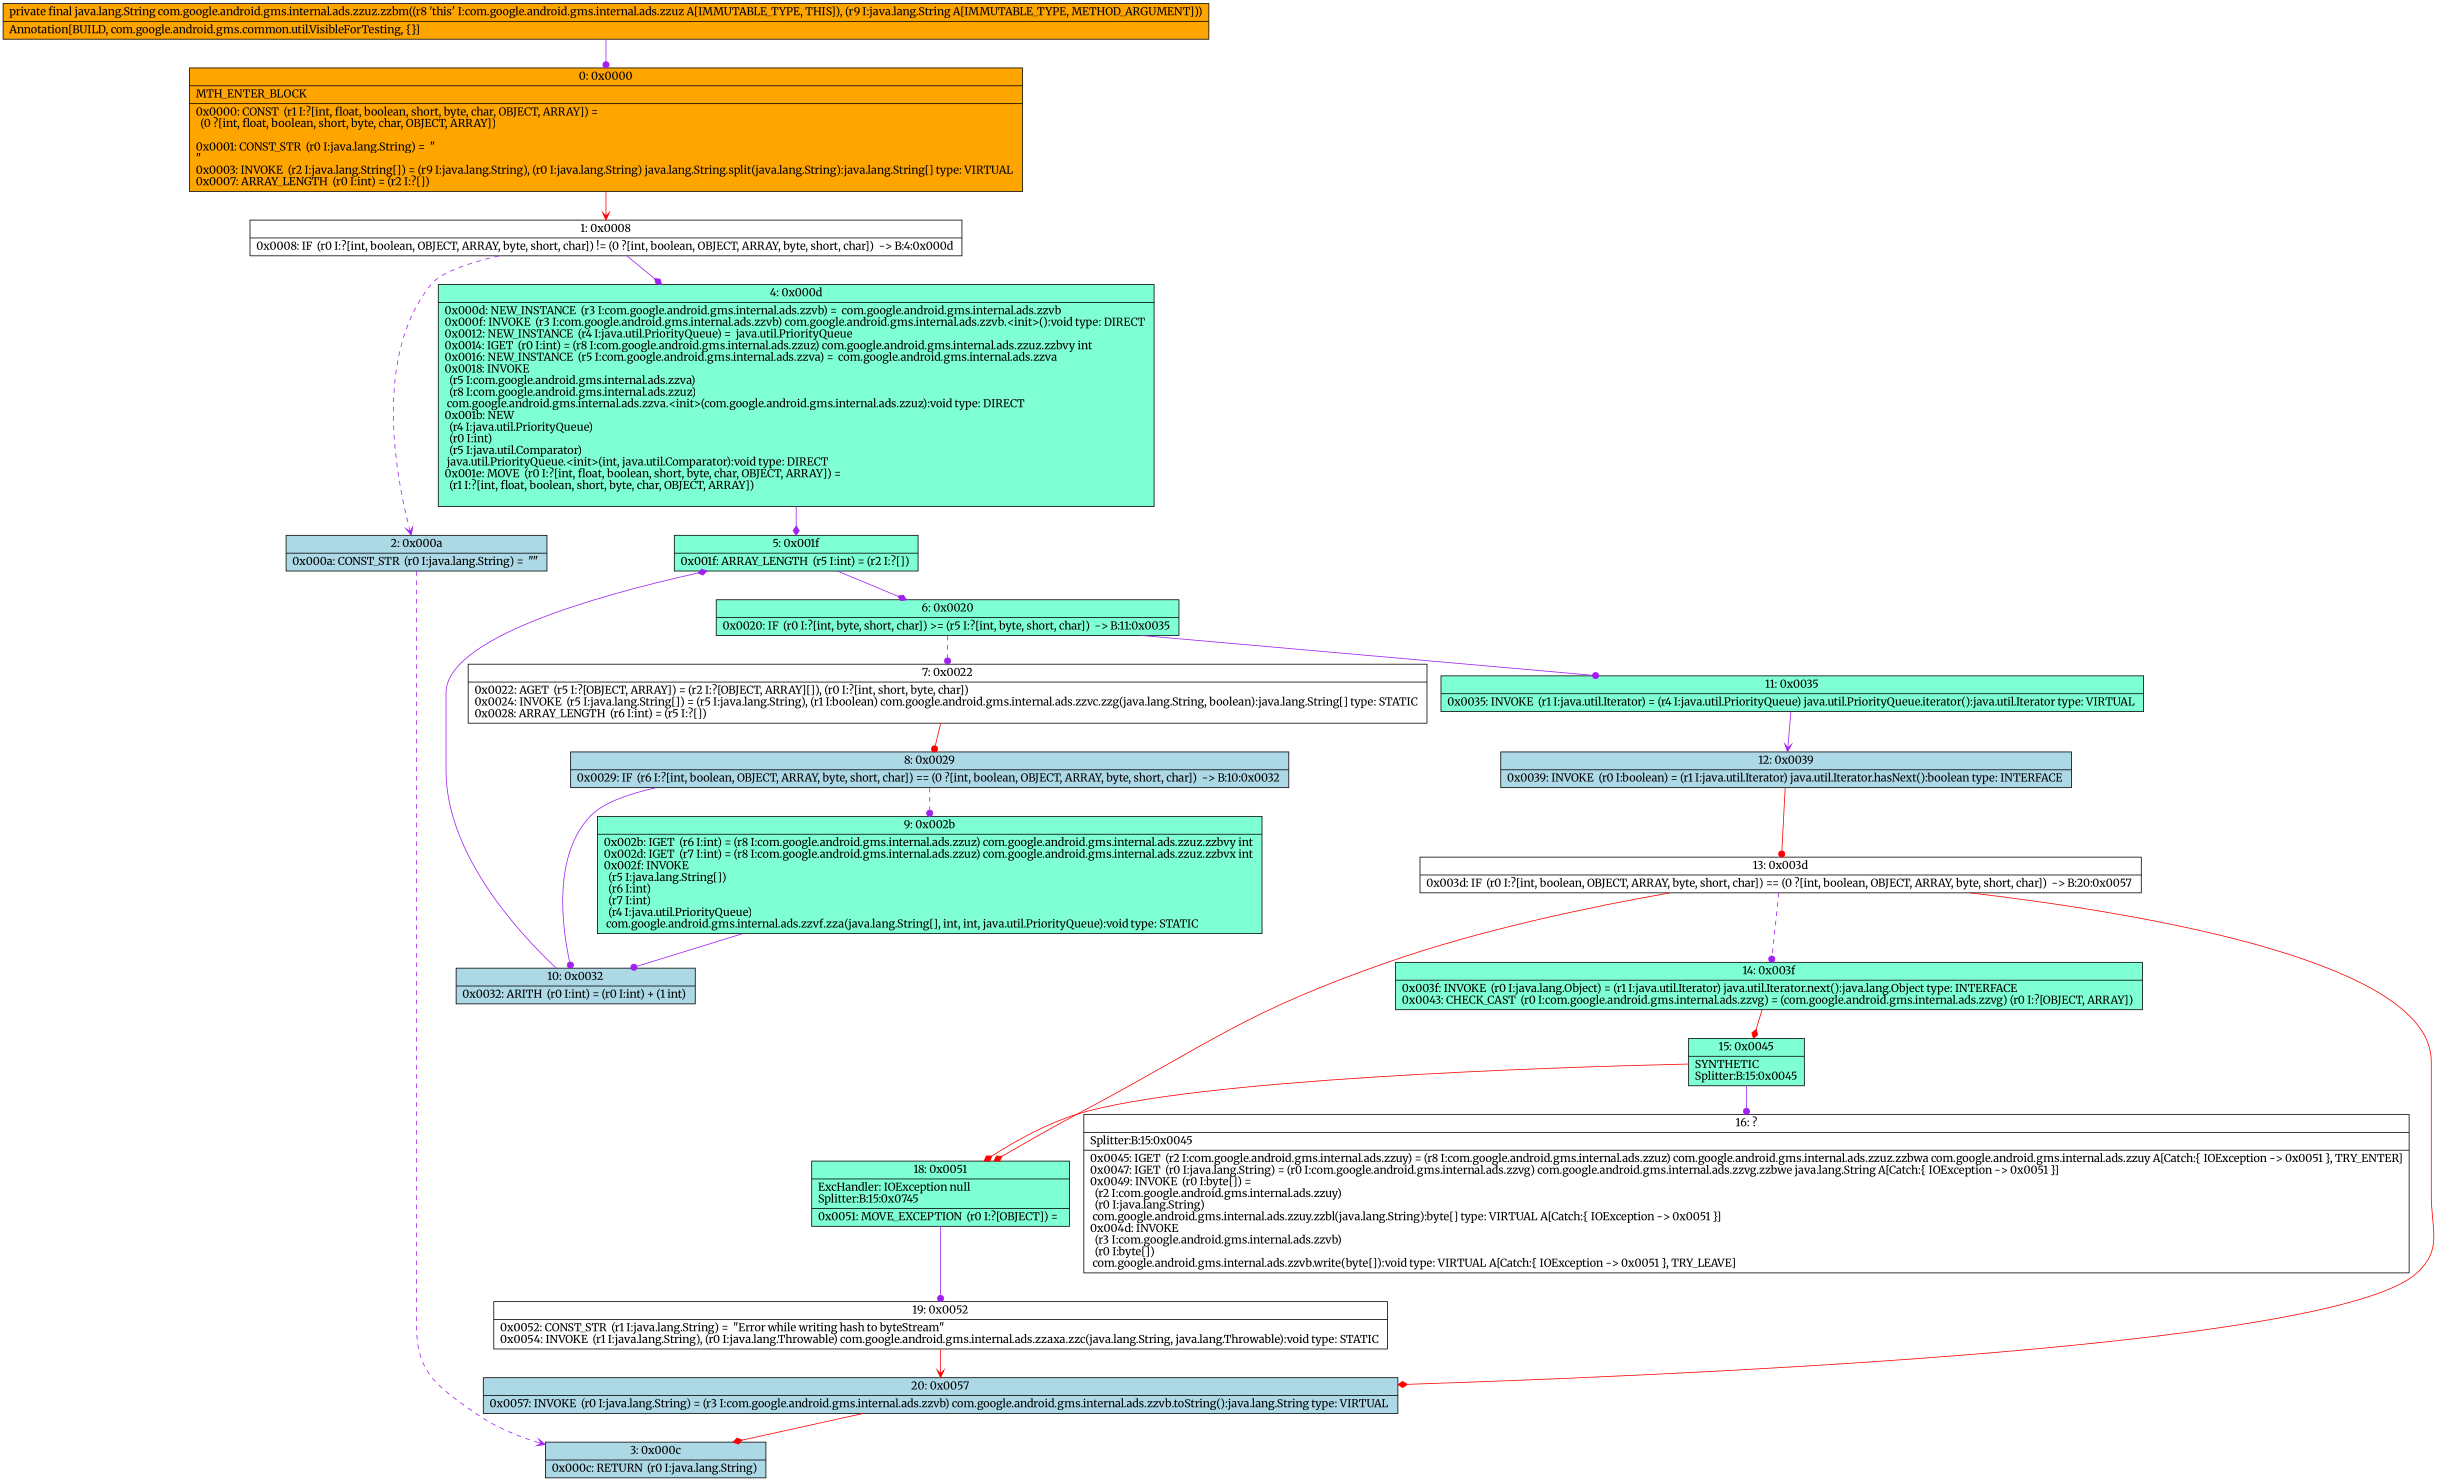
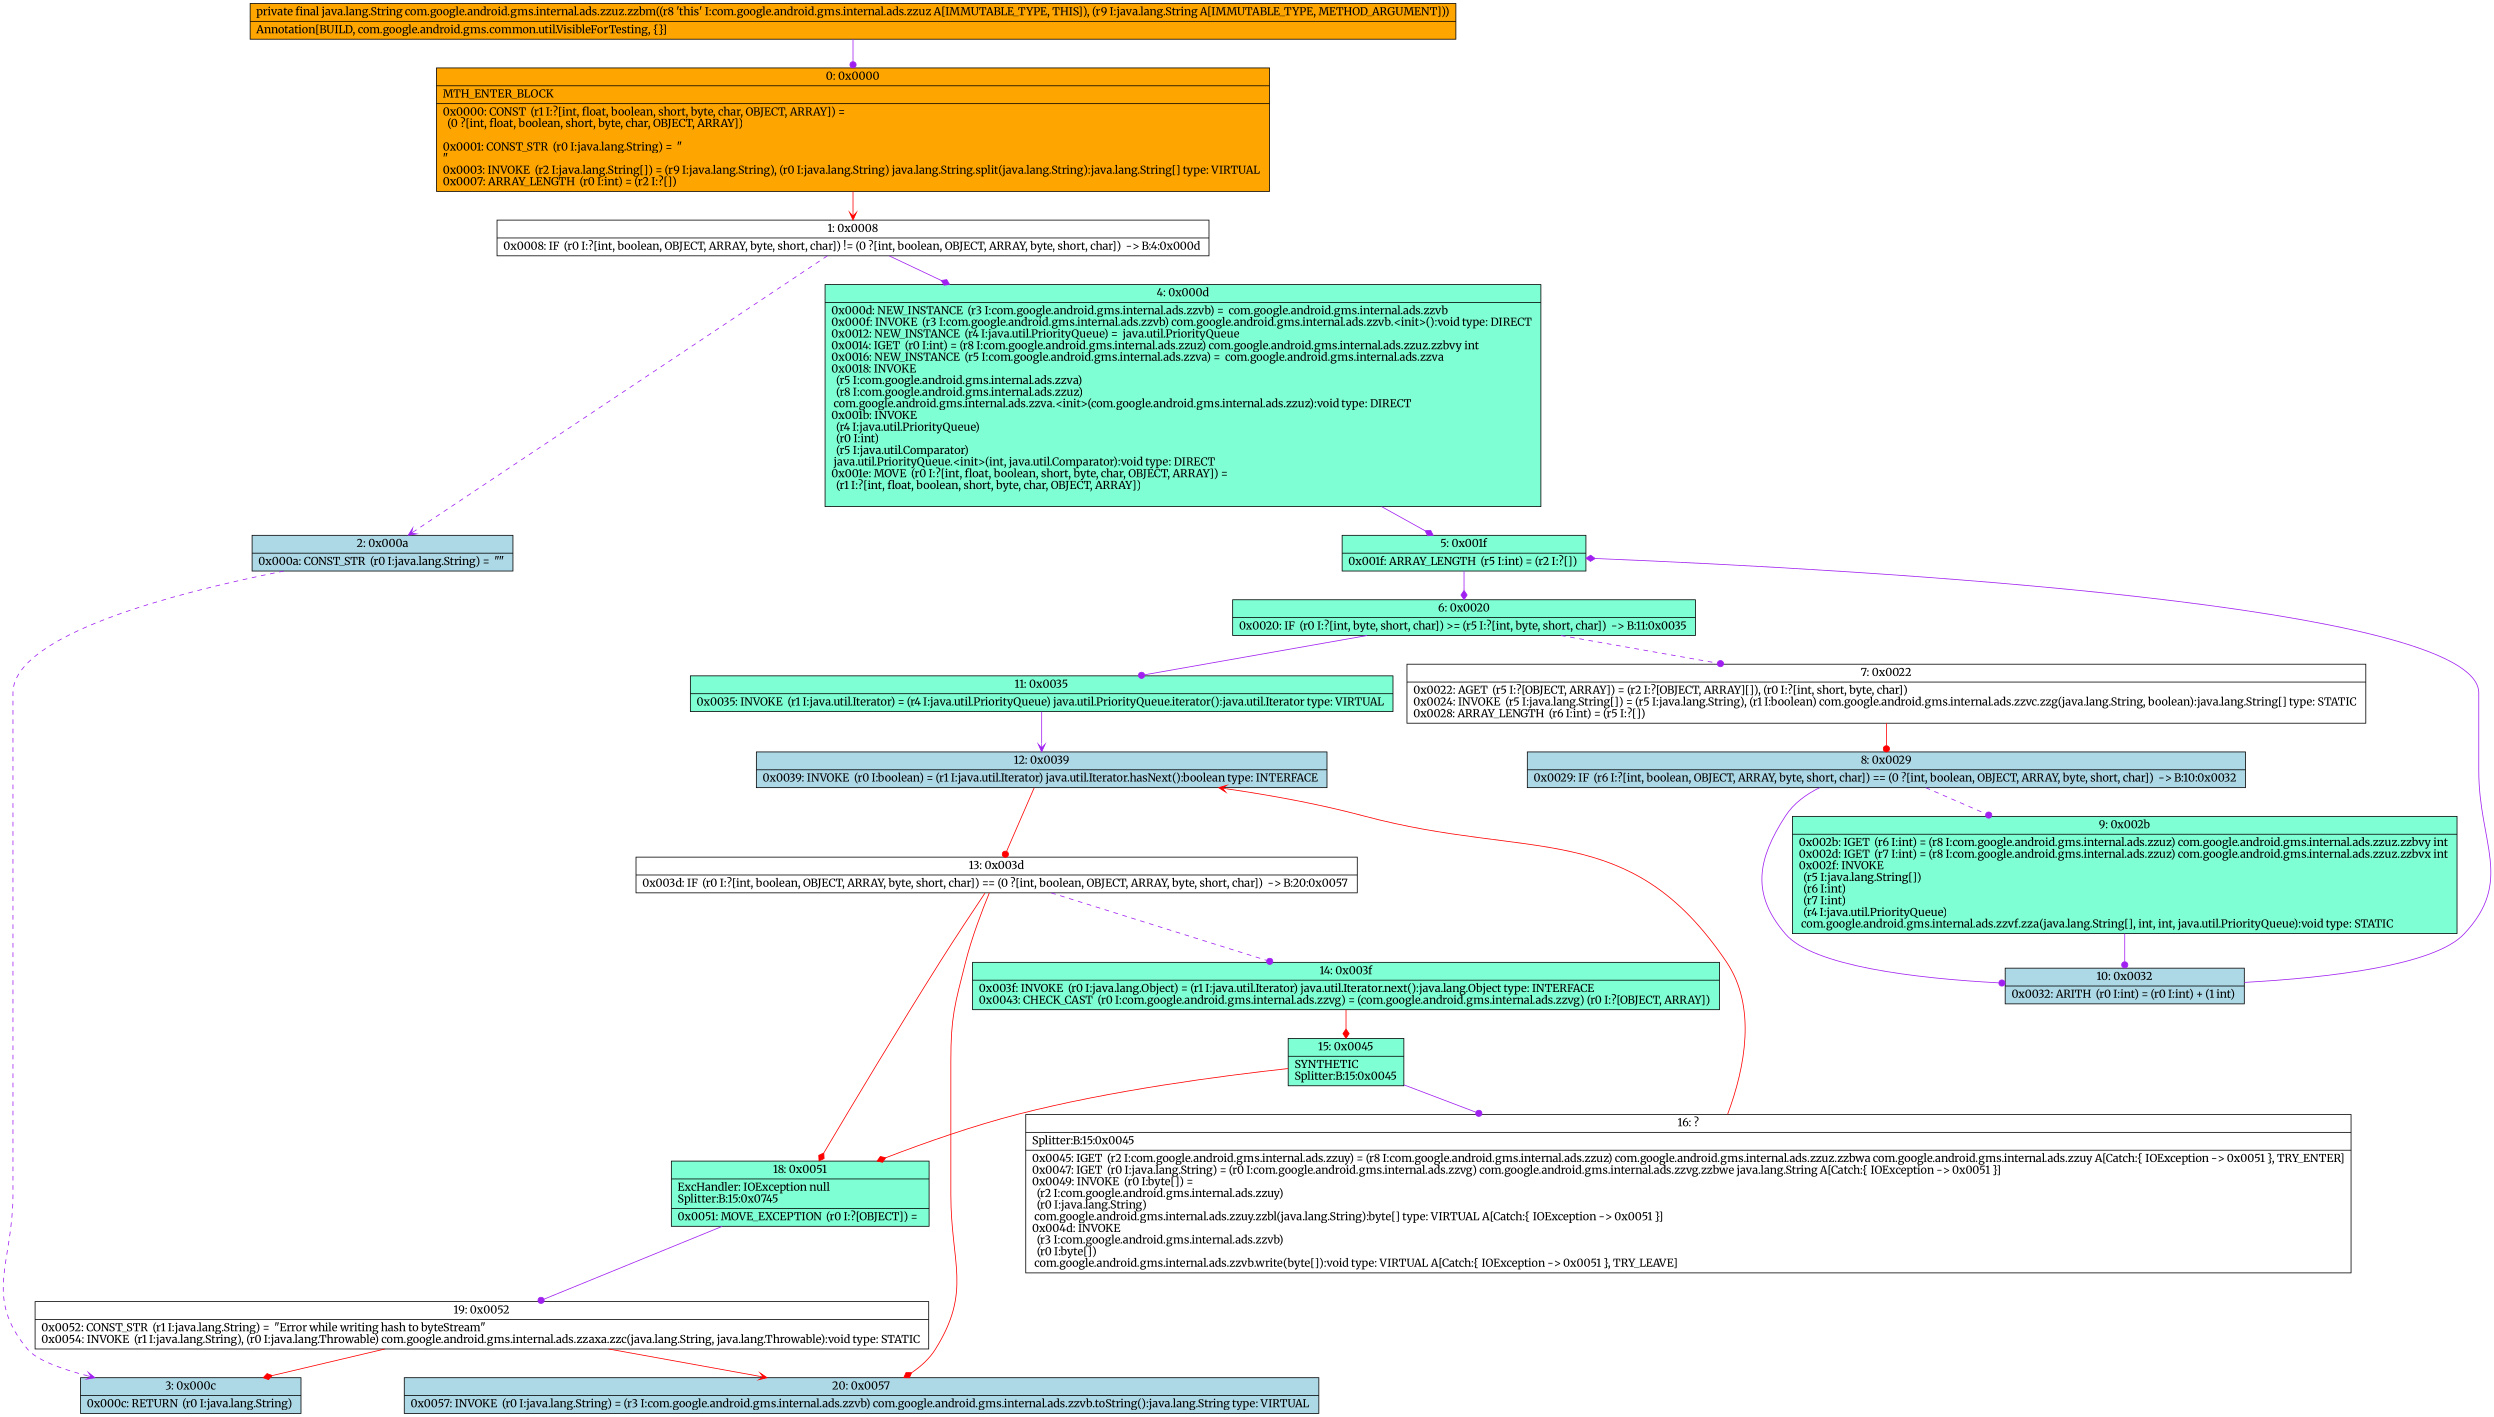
  digraph {
    fontname=Merriweather
    node [fillcolor=aquamarine fontname=Merriweather shape=record style=filled]
    edge [arrowhead=dot color=purple fontname=Merriweather]
    n1 [fillcolor=orange label="{0\:\ 0x0000|MTH_ENTER_BLOCK\l|0x0000: CONST  (r1 I:?[int, float, boolean, short, byte, char, OBJECT, ARRAY]) = \l  (0 ?[int, float, boolean, short, byte, char, OBJECT, ARRAY])\l \l0x0001: CONST_STR  (r0 I:java.lang.String) =  \"\l\" \l0x0003: INVOKE  (r2 I:java.lang.String[]) = (r9 I:java.lang.String), (r0 I:java.lang.String) java.lang.String.split(java.lang.String):java.lang.String[] type: VIRTUAL \l0x0007: ARRAY_LENGTH  (r0 I:int) = (r2 I:?[]) \l}"]
    n2 [fillcolor=white label="{1\:\ 0x0008|0x0008: IF  (r0 I:?[int, boolean, OBJECT, ARRAY, byte, short, char]) != (0 ?[int, boolean, OBJECT, ARRAY, byte, short, char])  \-\> B:4:0x000d \l}"]
    n3 [fillcolor=lightblue label="{2\:\ 0x000a|0x000a: CONST_STR  (r0 I:java.lang.String) =  \"\" \l}"]
-   n4 [label="{4\:\ 0x000d|0x000d: NEW_INSTANCE  (r3 I:com.google.android.gms.internal.ads.zzvb) =  com.google.android.gms.internal.ads.zzvb \l0x000f: INVOKE  (r3 I:com.google.android.gms.internal.ads.zzvb) com.google.android.gms.internal.ads.zzvb.\<init\>():void type: DIRECT \l0x0012: NEW_INSTANCE  (r4 I:java.util.PriorityQueue) =  java.util.PriorityQueue \l0x0014: IGET  (r0 I:int) = (r8 I:com.google.android.gms.internal.ads.zzuz) com.google.android.gms.internal.ads.zzuz.zzbvy int \l0x0016: NEW_INSTANCE  (r5 I:com.google.android.gms.internal.ads.zzva) =  com.google.android.gms.internal.ads.zzva \l0x0018: INVOKE  \l  (r5 I:com.google.android.gms.internal.ads.zzva)\l  (r8 I:com.google.android.gms.internal.ads.zzuz)\l com.google.android.gms.internal.ads.zzva.\<init\>(com.google.android.gms.internal.ads.zzuz):void type: DIRECT \l0x001b: NEW  \l  (r4 I:java.util.PriorityQueue)\l  (r0 I:int)\l  (r5 I:java.util.Comparator)\l java.util.PriorityQueue.\<init\>(int, java.util.Comparator):void type: DIRECT \l0x001e: MOVE  (r0 I:?[int, float, boolean, short, byte, char, OBJECT, ARRAY]) = \l  (r1 I:?[int, float, boolean, short, byte, char, OBJECT, ARRAY])\l \l}"]
+   n4 [label="{4\:\ 0x000d|0x000d: NEW_INSTANCE  (r3 I:com.google.android.gms.internal.ads.zzvb) =  com.google.android.gms.internal.ads.zzvb \l0x000f: INVOKE  (r3 I:com.google.android.gms.internal.ads.zzvb) com.google.android.gms.internal.ads.zzvb.\<init\>():void type: DIRECT \l0x0012: NEW_INSTANCE  (r4 I:java.util.PriorityQueue) =  java.util.PriorityQueue \l0x0014: IGET  (r0 I:int) = (r8 I:com.google.android.gms.internal.ads.zzuz) com.google.android.gms.internal.ads.zzuz.zzbvy int \l0x0016: NEW_INSTANCE  (r5 I:com.google.android.gms.internal.ads.zzva) =  com.google.android.gms.internal.ads.zzva \l0x0018: INVOKE  \l  (r5 I:com.google.android.gms.internal.ads.zzva)\l  (r8 I:com.google.android.gms.internal.ads.zzuz)\l com.google.android.gms.internal.ads.zzva.\<init\>(com.google.android.gms.internal.ads.zzuz):void type: DIRECT \l0x001b: INVOKE  \l  (r4 I:java.util.PriorityQueue)\l  (r0 I:int)\l  (r5 I:java.util.Comparator)\l java.util.PriorityQueue.\<init\>(int, java.util.Comparator):void type: DIRECT \l0x001e: MOVE  (r0 I:?[int, float, boolean, short, byte, char, OBJECT, ARRAY]) = \l  (r1 I:?[int, float, boolean, short, byte, char, OBJECT, ARRAY])\l \l}"]
    n5 [fillcolor=lightblue label="{3\:\ 0x000c|0x000c: RETURN  (r0 I:java.lang.String) \l}"]
    n6 [label="{5\:\ 0x001f|0x001f: ARRAY_LENGTH  (r5 I:int) = (r2 I:?[]) \l}"]
    n7 [label="{6\:\ 0x0020|0x0020: IF  (r0 I:?[int, byte, short, char]) \>= (r5 I:?[int, byte, short, char])  \-\> B:11:0x0035 \l}"]
    n8 [fillcolor=white label="{7\:\ 0x0022|0x0022: AGET  (r5 I:?[OBJECT, ARRAY]) = (r2 I:?[OBJECT, ARRAY][]), (r0 I:?[int, short, byte, char]) \l0x0024: INVOKE  (r5 I:java.lang.String[]) = (r5 I:java.lang.String), (r1 I:boolean) com.google.android.gms.internal.ads.zzvc.zzg(java.lang.String, boolean):java.lang.String[] type: STATIC \l0x0028: ARRAY_LENGTH  (r6 I:int) = (r5 I:?[]) \l}"]
    n9 [label="{11\:\ 0x0035|0x0035: INVOKE  (r1 I:java.util.Iterator) = (r4 I:java.util.PriorityQueue) java.util.PriorityQueue.iterator():java.util.Iterator type: VIRTUAL \l}"]
    n10 [fillcolor=lightblue label="{8\:\ 0x0029|0x0029: IF  (r6 I:?[int, boolean, OBJECT, ARRAY, byte, short, char]) == (0 ?[int, boolean, OBJECT, ARRAY, byte, short, char])  \-\> B:10:0x0032 \l}"]
    n11 [fillcolor=lightblue label="{12\:\ 0x0039|0x0039: INVOKE  (r0 I:boolean) = (r1 I:java.util.Iterator) java.util.Iterator.hasNext():boolean type: INTERFACE \l}"]
    n12 [label="{9\:\ 0x002b|0x002b: IGET  (r6 I:int) = (r8 I:com.google.android.gms.internal.ads.zzuz) com.google.android.gms.internal.ads.zzuz.zzbvy int \l0x002d: IGET  (r7 I:int) = (r8 I:com.google.android.gms.internal.ads.zzuz) com.google.android.gms.internal.ads.zzuz.zzbvx int \l0x002f: INVOKE  \l  (r5 I:java.lang.String[])\l  (r6 I:int)\l  (r7 I:int)\l  (r4 I:java.util.PriorityQueue)\l com.google.android.gms.internal.ads.zzvf.zza(java.lang.String[], int, int, java.util.PriorityQueue):void type: STATIC \l}"]
    n13 [fillcolor=lightblue label="{10\:\ 0x0032|0x0032: ARITH  (r0 I:int) = (r0 I:int) + (1 int) \l}"]
    n14 [fillcolor=white label="{13\:\ 0x003d|0x003d: IF  (r0 I:?[int, boolean, OBJECT, ARRAY, byte, short, char]) == (0 ?[int, boolean, OBJECT, ARRAY, byte, short, char])  \-\> B:20:0x0057 \l}"]
    n15 [label="{14\:\ 0x003f|0x003f: INVOKE  (r0 I:java.lang.Object) = (r1 I:java.util.Iterator) java.util.Iterator.next():java.lang.Object type: INTERFACE \l0x0043: CHECK_CAST  (r0 I:com.google.android.gms.internal.ads.zzvg) = (com.google.android.gms.internal.ads.zzvg) (r0 I:?[OBJECT, ARRAY]) \l}"]
    n16 [fillcolor=lightblue label="{20\:\ 0x0057|0x0057: INVOKE  (r0 I:java.lang.String) = (r3 I:com.google.android.gms.internal.ads.zzvb) com.google.android.gms.internal.ads.zzvb.toString():java.lang.String type: VIRTUAL \l}"]
    n17 [label="{18\:\ 0x0051|ExcHandler: IOException null\lSplitter:B:15:0x0745\l|0x0051: MOVE_EXCEPTION  (r0 I:?[OBJECT]) =  \l}"]
    n18 [label="{15\:\ 0x0045|SYNTHETIC\lSplitter:B:15:0x0045\l}"]
    n19 [fillcolor=white label="{16\:\ ?|Splitter:B:15:0x0045\l|0x0045: IGET  (r2 I:com.google.android.gms.internal.ads.zzuy) = (r8 I:com.google.android.gms.internal.ads.zzuz) com.google.android.gms.internal.ads.zzuz.zzbwa com.google.android.gms.internal.ads.zzuy A[Catch:\{ IOException \-\> 0x0051 \}, TRY_ENTER]\l0x0047: IGET  (r0 I:java.lang.String) = (r0 I:com.google.android.gms.internal.ads.zzvg) com.google.android.gms.internal.ads.zzvg.zzbwe java.lang.String A[Catch:\{ IOException \-\> 0x0051 \}]\l0x0049: INVOKE  (r0 I:byte[]) = \l  (r2 I:com.google.android.gms.internal.ads.zzuy)\l  (r0 I:java.lang.String)\l com.google.android.gms.internal.ads.zzuy.zzbl(java.lang.String):byte[] type: VIRTUAL A[Catch:\{ IOException \-\> 0x0051 \}]\l0x004d: INVOKE  \l  (r3 I:com.google.android.gms.internal.ads.zzvb)\l  (r0 I:byte[])\l com.google.android.gms.internal.ads.zzvb.write(byte[]):void type: VIRTUAL A[Catch:\{ IOException \-\> 0x0051 \}, TRY_LEAVE]\l}"]
    n20 [fillcolor=white label="{19\:\ 0x0052|0x0052: CONST_STR  (r1 I:java.lang.String) =  \"Error while writing hash to byteStream\" \l0x0054: INVOKE  (r1 I:java.lang.String), (r0 I:java.lang.Throwable) com.google.android.gms.internal.ads.zzaxa.zzc(java.lang.String, java.lang.Throwable):void type: STATIC \l}"]
    n21 [fillcolor=orange label="{private final java.lang.String com.google.android.gms.internal.ads.zzuz.zzbm((r8 'this' I:com.google.android.gms.internal.ads.zzuz A[IMMUTABLE_TYPE, THIS]), (r9 I:java.lang.String A[IMMUTABLE_TYPE, METHOD_ARGUMENT]))  | Annotation[BUILD, com.google.android.gms.common.util.VisibleForTesting, \{\}]\l}"]
    n1 -> n2 [arrowhead=vee color=red]
    n2 -> n3 [arrowhead=vee style=dashed]
    n2 -> n4 [arrowhead=diamond]
    n3 -> n5 [arrowhead=vee style=dashed]
    n4 -> n6 [arrowhead=diamond]
    n6 -> n7 [arrowhead=diamond]
    n7 -> n8 [style=dashed]
    n7 -> n9
    n8 -> n10 [color=red]
    n9 -> n11 [arrowhead=vee]
    n10 -> n12 [style=dashed]
    n10 -> n13
    n11 -> n14 [color=red]
    n12 -> n13
    n13 -> n6 [arrowhead=diamond]
    n14 -> n15 [style=dashed]
    n14 -> n16 [arrowhead=diamond color=red]
    n14 -> n17 [arrowhead=diamond color=red]
    n15 -> n18 [arrowhead=diamond color=red]
-   n16 -> n5 [arrowhead=diamond color=red]
+   n20 -> n5 [arrowhead=diamond color=red]
    n17 -> n20
    n18 -> n17 [arrowhead=diamond color=red]
    n18 -> n19
+   n19 -> n11 [arrowhead=vee color=red]
    n20 -> n16 [arrowhead=vee color=red]
    n21 -> n1
  }
